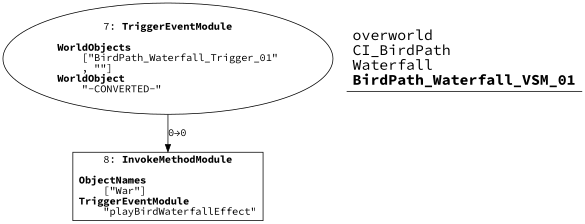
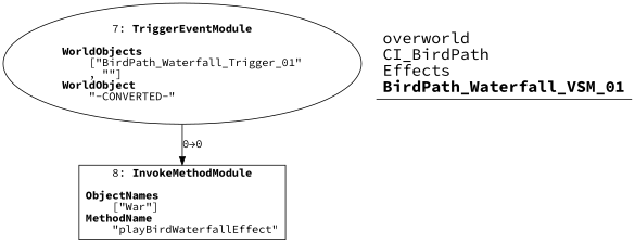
  digraph {
    fontname="Source Code Pro"
    splines=spline
    node [fontname="Source Code Pro"]
    n1 [label=<7: <b>TriggerEventModule</b><br/><br/><b>WorldObjects</b><br align="left"/>    [&quot;BirdPath_Waterfall_Trigger_01&quot;<br align="left"/>    , &quot;&quot;]<br align="left"/><b>WorldObject</b><br align="left"/>    &quot;-CONVERTED-&quot;<br align="left"/>> shape=oval]
-   n2 [label=<8: <b>InvokeMethodModule</b><br/><br/><b>ObjectNames</b><br align="left"/>    [&quot;War&quot;]<br align="left"/><b>TriggerEventModule</b><br align="left"/>    &quot;playBirdWaterfallEffect&quot;<br align="left"/>> shape=box]
-   n3 [label=<<font point-size="20">overworld<br align="left"/>CI_BirdPath<br align="left"/>Waterfall<br align="left"/><b>BirdPath_Waterfall_VSM_01</b><br align="left"/></font>> shape=underline]
+   n2 [label=<8: <b>InvokeMethodModule</b><br/><br/><b>ObjectNames</b><br align="left"/>    [&quot;War&quot;]<br align="left"/><b>MethodName</b><br align="left"/>    &quot;playBirdWaterfallEffect&quot;<br align="left"/>> shape=box]
+   n3 [label=<<font point-size="20">overworld<br align="left"/>CI_BirdPath<br align="left"/>Effects<br align="left"/><b>BirdPath_Waterfall_VSM_01</b><br align="left"/></font>> shape=underline]
    n1 -> n2 [fontname="Source Code Pro" label="0→0"]
  }
